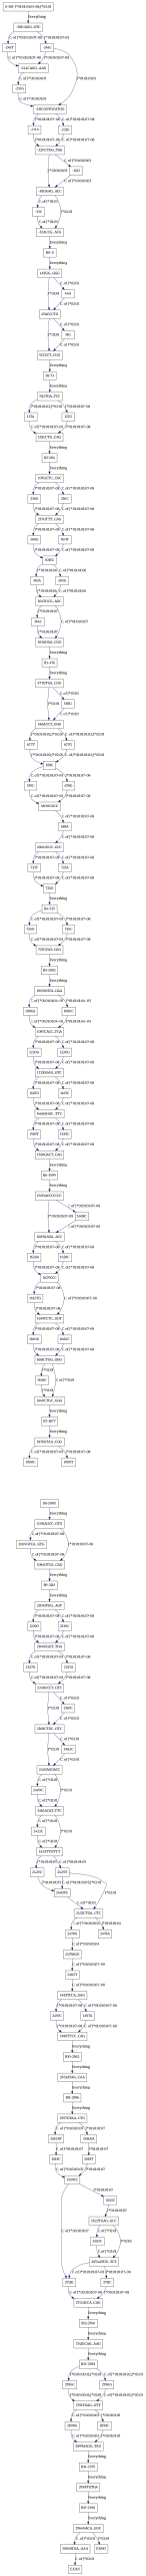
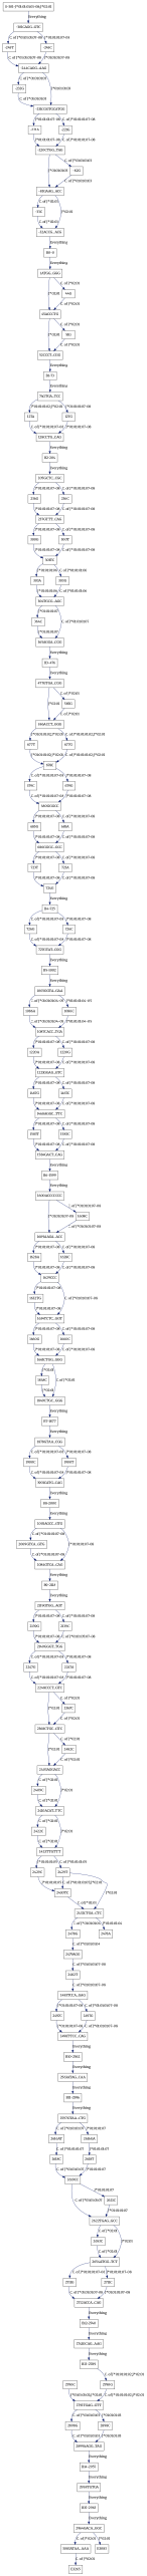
  digraph {
    fontname=Merriweather
    node [fontname=Merriweather shape=box]
    edge [color="#001267" fontname=Merriweather]
    "1848C"
    "1849CTGC...GGG"
    "B7-1877"
    "2139G"
    "2140GGGT...TGG"
    "2247G"
    "2247A"
    "2653C"
    "2654ATGG...TCT"
    "2711G"
    "2711C"
    "2403AGGACC"
    "2409C"
    "2410ACAT...TTC"
    "2422C"
    "2423TTGTTT"
    "B3-476"
    "477GTGA...CGG"
    "586ACCT...GGG"
    "585G"
    "1878GTAA...CGG"
    "1900C"
    "1900T"
+   "1901CATG...CAG"
    "678C"
    "679C"
    "679G"
    "680GGGCC"
    "B8-2000"
    "2001AGCC...GTG"
    "1584GACT...CAG"
    "B6-1599"
    "1600ACCCCCCC"
    "-33C"
    "-32ACCG...ACG"
    "B0-0"
    "2498TTCC...CAG"
    "B10-2562"
    "2563ATAG...CAA"
    "-245T"
    "-244CAGG...AAG"
    "-232G"
    "-231CGGTGCATGG"
    "B11-2596"
    "2597GTAA...CTG"
    "2616AT"
    "2616GA"
    "724G"
    "B4-725"
    "726G"
    "726C"
    "237GTTT...CAG"
    "300G"
    "300T"
    "301TC"
    "2478G"
    "2479AGG"
    "2482T"
    "3083ATAA...AAA"
    E3265
    "727GTAT...CGG"
    "B5-1002"
    "2790C"
    "2791TGAG...GTT"
    "2898G"
    "2898C"
    "B15-2963"
    "2964GACA...GGC"
    E3083
    "2712ACCA...CAG"
    "45ACCCTG"
    "52CCCT...CGG"
    "51G"
    "B1-73"
    "1609AAGA...ACC"
    "1628A"
    "1628C"
    "1629CCC"
    "-81GAAG...ACC"
    "-245C"
    "677T"
    "74GTGA...TCC"
    "1632TG"
    "1634TCTC...GGT"
    "2622TGAG...GCC"
    "2899AAGG...TAG"
    "2368CTGC...GTC"
    n88 [label="2482C"]
    "2618T"
    "2619CC"
    "2621C"
    "303A"
    "303G"
    "2139C"
    "236G"
    "B9-2118"
    "2119GTGG...AGT"
    "205GCTC...CGC"
    "236C"
    "B14-2957"
    "2497C"
    "127A"
    "128CCTG...CAG"
    "B2-204"
    "686GGGC...GCC"
    "723T"
    "723A"
    "1086A"
    "1087CACC...TGA"
    "1220A"
    "1220G"
    "2483TCCA...GAG"
    "2069GTCA...GTG"
    "2084GTCA...CAG"
    "1ATGG...GGG"
    "44G"
    "2958TGTGA"
    "1221GGAG...GTC"
    "1467G"
    "1467C"
    "1468AGGC...TTC"
    "2497G"
    "B12-2740"
    "2429C"
    "2429T"
    "2741GCAG...AAG"
    "B13-2789"
+   "685G"
    "1583T"
    "364C"
    "365AGGA...CGG"
    "2618C"
    "677G"
    "1583C"
    "127G"
    "1661CTGG...GGG"
    "-221A"
    "-221G"
    "2248CCCT...GTC"
    "2367C"
    "304TGCG...AGC"
    "1608C"
    "1660G"
    "1660C"
    "-220CTGG...TAG"
    "-82G"
    "685A"
    "1086C"
    "S-301-J*01:01:01:01-08;J*02:01"
    "-301CAGG...GTC"
    "1003GGTA...GAA"
    "2430TC"
    "2432CTGA...CTC"
    "2478A"
    "2790G"
    "1848C" -> "1849CTGC...GGG" [label="J*02:01"]
    "1849CTGC...GGG" -> "B7-1877" [label=Everything]
    "B7-1877" -> "1878GTAA...CGG" [label=Everything]
    "2139G" -> "2140GGGT...TGG" [label="J*01:01:01:07-08"]
    "2140GGGT...TGG" -> "2247G" [label="C. of J*01:01:01:07-08"]
    "2140GGGT...TGG" -> "2247A" [label="J*01:01:01:07-08"]
    "2247G" -> "2248CCCT...GTC" [label="C. of J*01:01:01:07-08"]
    "2247A" -> "2248CCCT...GTC" [label="J*01:01:01:07-08"]
    "2653C" -> "2654ATGG...TCT" [label="C. of J*02:01"]
    "2654ATGG...TCT" -> "2711G" [label="C. of J*01:01:01:07-08"]
    "2654ATGG...TCT" -> "2711C" [label="J*01:01:01:07-08"]
    "2711G" -> "2712ACCA...CAG" [label="C. of J*01:01:01:07-08"]
    "2711C" -> "2712ACCA...CAG" [label="J*01:01:01:07-08"]
    "2403AGGACC" -> "2409C" [label="C. of J*02:01"]
    "2403AGGACC" -> "2410ACAT...TTC" [label="J*02:01"]
    "2409C" -> "2410ACAT...TTC" [label="C. of J*02:01"]
    "2410ACAT...TTC" -> "2422C" [label="C. of J*02:01"]
    "2410ACAT...TTC" -> "2423TTGTTT" [label="J*02:01"]
    "2422C" -> "2423TTGTTT" [label="C. of J*02:01"]
    "2423TTGTTT" -> "2429C" [label="J*01:01:01:05"]
    "2423TTGTTT" -> "2429T" [label="C. of J*01:01:01:05"]
    "B3-476" -> "477GTGA...CGG" [label=Everything]
    "477GTGA...CGG" -> "586ACCT...GGG" [label="J*02:01"]
    "477GTGA...CGG" -> "585G" [label="C. of J*02:01"]
    "586ACCT...GGG" -> "677T" [label="J*01:01:01:02;J*02:01"]
    "586ACCT...GGG" -> "677G" [label="C. of J*01:01:01:02;J*02:01"]
    "585G" -> "586ACCT...GGG" [label="C. of J*02:01"]
    "1878GTAA...CGG" -> "1900C" [label="C. of J*01:01:01:07-08"]
    "1878GTAA...CGG" -> "1900T" [label="J*01:01:01:07-08"]
+   "1900C" -> "1901CATG...CAG" [label="C. of J*01:01:01:07-08"]
+   "1900T" -> "1901CATG...CAG" [label="J*01:01:01:07-08"]
+   "1901CATG...CAG" -> "B8-2000" [label=Everything]
    "678C" -> "679C" [label="C. of J*01:01:01:07-08"]
    "678C" -> "679G" [label="J*01:01:01:07-08"]
    "679C" -> "680GGGCC" [label="C. of J*01:01:01:07-08"]
    "679G" -> "680GGGCC" [label="J*01:01:01:07-08"]
+   "680GGGCC" -> "685G" [label="J*01:01:01:07-08"]
    "680GGGCC" -> "685A" [label="C. of J*01:01:01:07-08"]
    "B8-2000" -> "2001AGCC...GTG" [label=Everything]
    "2001AGCC...GTG" -> "2069GTCA...GTG" [label="C. of J*01:01:01:07-08"]
    "2001AGCC...GTG" -> "2084GTCA...CAG" [label="J*01:01:01:07-08"]
    "1584GACT...CAG" -> "B6-1599" [label=Everything]
    "B6-1599" -> "1600ACCCCCCC" [label=Everything]
    "1600ACCCCCCC" -> "1609AAGA...ACC" [label="J*01:01:01:07-08"]
    "1600ACCCCCCC" -> "1608C" [label="C. of J*01:01:01:07-08"]
    "-33C" -> "-32ACCG...ACG" [label="C. of J*02:01"]
    "-32ACCG...ACG" -> "B0-0" [label=Everything]
    "B0-0" -> "1ATGG...GGG" [label=Everything]
    "2498TTCC...CAG" -> "B10-2562" [label=Everything]
    "B10-2562" -> "2563ATAG...CAA" [label=Everything]
    "2563ATAG...CAA" -> "B11-2596" [label=Everything]
    "-245T" -> "-244CAGG...AAG" [label="C. of J*01:01:01:07-08"]
    "-244CAGG...AAG" -> "-232G" [label="C. of J*01:01:01:03"]
-   "-245C" -> "-231CGGTGCATGG" [label="J*01:01:01:03"]
+   "-244CAGG...AAG" -> "-231CGGTGCATGG" [label="J*01:01:01:03"]
    "-232G" -> "-231CGGTGCATGG" [label="C. of J*01:01:01:03"]
    "-231CGGTGCATGG" -> "-221A" [label="J*01:01:01:07-08"]
    "-231CGGTGCATGG" -> "-221G" [label="C. of J*01:01:01:07-08"]
    "B11-2596" -> "2597GTAA...CTG" [label=Everything]
    "2597GTAA...CTG" -> "2616AT" [label="C. of J*01:01:01:07"]
    "2597GTAA...CTG" -> "2616GA" [label="J*01:01:01:07"]
    "2616AT" -> "2618C" [label="C. of J*01:01:01:07"]
    "2616GA" -> "2618T" [label="J*01:01:01:07"]
    "724G" -> "B4-725" [label=Everything]
    "B4-725" -> "726G" [label="C. of J*01:01:01:07-08"]
    "B4-725" -> "726C" [label="J*01:01:01:07-08"]
    "726G" -> "727GTAT...CGG" [label="C. of J*01:01:01:07-08"]
    "726C" -> "727GTAT...CGG" [label="J*01:01:01:07-08"]
    "237GTTT...CAG" -> "300G" [label="J*01:01:01:07-08"]
    "237GTTT...CAG" -> "300T" [label="C. of J*01:01:01:07-08"]
    "300G" -> "301TC" [label="J*01:01:01:07-08"]
    "300T" -> "301TC" [label="C. of J*01:01:01:07-08"]
    "301TC" -> "303A" [label="J*01:01:01:06"]
    "301TC" -> "303G" [label="C. of J*01:01:01:06"]
    "2478G" -> "2479AGG" [label="C. of J*01:01:01:04"]
    "2479AGG" -> "2482T" [label="C. of J*01:01:01:07-08"]
    "2482T" -> "2483TCCA...GAG" [label="C. of J*01:01:01:07-08"]
    "3083ATAA...AAA" -> E3265 [label="C. of J*02:01"]
    "727GTAT...CGG" -> "B5-1002" [label=Everything]
    "B5-1002" -> "1003GGTA...GAA" [label=Everything]
    "2790C" -> "2791TGAG...GTT" [label="J*01:01:01:02;J*02:01"]
    "2791TGAG...GTT" -> "2898G" [label="C. of J*01:01:01:03"]
    "2791TGAG...GTT" -> "2898C" [label="J*01:01:01:03"]
    "2898G" -> "2899AAGG...TAG" [label="C. of J*01:01:01:03"]
    "2898C" -> "2899AAGG...TAG" [label="J*01:01:01:03"]
    "B15-2963" -> "2964GACA...GGC" [label=Everything]
    "2964GACA...GGC" -> "3083ATAA...AAA" [label="C. of J*02:01"]
    "2964GACA...GGC" -> E3083 [label="J*02:01"]
    "2712ACCA...CAG" -> "B12-2740" [label=Everything]
    "45ACCCTG" -> "52CCCT...CGG" [label="J*02:01"]
    "45ACCCTG" -> "51G" [label="C. of J*02:01"]
    "52CCCT...CGG" -> "B1-73" [label=Everything]
    "51G" -> "52CCCT...CGG" [label="C. of J*02:01"]
    "B1-73" -> "74GTGA...TCC" [label=Everything]
    "1609AAGA...ACC" -> "1628A" [label="J*01:01:01:07-08"]
    "1609AAGA...ACC" -> "1628C" [label="C. of J*01:01:01:07-08"]
    "1628A" -> "1629CCC" [label="J*01:01:01:07-08"]
    "1628C" -> "1629CCC" [label="C. of J*01:01:01:07-08"]
    "1629CCC" -> "1632TG" [label="J*01:01:01:07-08"]
    "1629CCC" -> "1634TCTC...GGT" [label="C. of J*01:01:01:07-08"]
    "-81GAAG...ACC" -> "-33C" [label="C. of J*02:01"]
    "-81GAAG...ACC" -> "-32ACCG...ACG" [label="J*02:01"]
    "-245C" -> "-244CAGG...AAG" [label="J*01:01:01:07-08"]
    "677T" -> "678C" [label="J*01:01:01:02;J*02:01"]
    "74GTGA...TCC" -> "127A" [label="J*01:01:01:02;J*02:01"]
    "74GTGA...TCC" -> "127G" [label="J*01:01:01:07-08"]
    "1632TG" -> "1634TCTC...GGT" [label="J*01:01:01:07-08"]
    "1634TCTC...GGT" -> "1660G" [label="J*01:01:01:07-08"]
    "1634TCTC...GGT" -> "1660C" [label="C. of J*01:01:01:07-08"]
    "2622TGAG...GCC" -> "2653C" [label="C. of J*02:01"]
    "2622TGAG...GCC" -> "2654ATGG...TCT" [label="J*02:01"]
    "2899AAGG...TAG" -> "B14-2957" [label=Everything]
    "2368CTGC...GTC" -> "2403AGGACC" [label="J*02:01"]
    "2368CTGC...GTC" -> n88 [label="C. of J*02:01"]
    n88 -> "2403AGGACC" [label="C. of J*02:01"]
    "2618T" -> "2619CC" [label="J*01:01:01:07"]
-   "2619CC" -> "2711G" [label="C. of J*01:01:01:07"]
+   "2619CC" -> "2622TGAG...GCC" [label="C. of J*01:01:01:07"]
    "2619CC" -> "2621C" [label="J*01:01:01:07"]
    "2621C" -> "2622TGAG...GCC" [label="J*01:01:01:07"]
    "303A" -> "304TGCG...AGC" [label="J*01:01:01:06"]
    "303G" -> "304TGCG...AGC" [label="C. of J*01:01:01:06"]
-   "2139C" -> "2140GGGT...TGG" [label="C. of J*01:01:01:07-08"]
+   "2139C" -> "2140GGGT...TGG" [label="C. of J*01:01:05:07-08"]
    "236G" -> "237GTTT...CAG" [label="J*01:01:01:07-08"]
    "B9-2118" -> "2119GTGG...AGT" [label=Everything]
    "2119GTGG...AGT" -> "2139G" [label="J*01:01:01:07-08"]
    "2119GTGG...AGT" -> "2139C" [label="C. of J*01:01:01:07-08"]
    "205GCTC...CGC" -> "236G" [label="J*01:01:01:07-08"]
    "205GCTC...CGC" -> "236C" [label="C. of J*01:01:01:07-08"]
    "236C" -> "237GTTT...CAG" [label="C. of J*01:01:01:07-08"]
    "B14-2957" -> "2958TGTGA" [label=Everything]
    "2497C" -> "2498TTCC...CAG" [label="J*01:01:01:07-08"]
    "127A" -> "128CCTG...CAG" [label="C. of J*01:01:01:07-08"]
    "128CCTG...CAG" -> "B2-204" [label=Everything]
    "B2-204" -> "205GCTC...CGC" [label=Everything]
    "686GGGC...GCC" -> "723T" [label="J*01:01:01:07-08"]
    "686GGGC...GCC" -> "723A" [label="C. of J*01:01:01:07-08"]
    "723T" -> "724G" [label="J*01:01:01:07-08"]
    "723A" -> "724G" [label="C. of J*01:01:01:07-08"]
    "1086A" -> "1087CACC...TGA" [label="C. of J*01:01:01:04-05"]
    "1087CACC...TGA" -> "1220A" [label="J*01:01:01:07-08"]
    "1087CACC...TGA" -> "1220G" [label="C. of J*01:01:01:07-08"]
    "1220A" -> "1221GGAG...GTC" [label="J*01:01:01:07-08"]
    "1220G" -> "1221GGAG...GTC" [label="C. of J*01:01:01:07-08"]
    "2483TCCA...GAG" -> "2497C" [label="J*01:01:01:07-08"]
    "2483TCCA...GAG" -> "2497G" [label="C. of J*01:01:01:07-08"]
    "2069GTCA...GTG" -> "2084GTCA...CAG" [label="C. of J*01:01:01:07-08"]
    "2084GTCA...CAG" -> "B9-2118" [label=Everything]
    "1ATGG...GGG" -> "45ACCCTG" [label="J*02:01"]
    "1ATGG...GGG" -> "44G" [label="C. of J*02:01"]
    "44G" -> "45ACCCTG" [label="C. of J*02:01"]
    "2958TGTGA" -> "B15-2963" [label=Everything]
    "1221GGAG...GTC" -> "1467G" [label="J*01:01:01:07-08"]
    "1221GGAG...GTC" -> "1467C" [label="C. of J*01:01:01:07-08"]
    "1467G" -> "1468AGGC...TTC" [label="J*01:01:01:07-08"]
    "1467C" -> "1468AGGC...TTC" [label="C. of J*01:01:01:07-08"]
    "1468AGGC...TTC" -> "1583T" [label="J*01:01:01:07-08"]
    "1468AGGC...TTC" -> "1583C" [label="C. of J*01:01:01:07-08"]
    "2497G" -> "2498TTCC...CAG" [label="C. of J*01:01:01:07-08"]
    "B12-2740" -> "2741GCAG...AAG" [label=Everything]
    "2429C" -> "2430TC" [label="J*01:01:01:05"]
    "2429T" -> "2430TC" [label="C. of J*01:01:01:05;J*02:01"]
    "2429T" -> "2432CTGA...CTC" [label="J*02:01"]
    "2741GCAG...AAG" -> "B13-2789" [label=Everything]
-   "B13-2789" -> "2790C" [label="J*01:01:01:02;J*02:01"]
    "B13-2789" -> "2790G" [label="C. of J*01:01:01:02;J*02:01"]
+   "685G" -> "686GGGC...GCC" [label="J*01:01:01:07-08"]
    "1583T" -> "1584GACT...CAG" [label="J*01:01:01:07-08"]
    "364C" -> "365AGGA...CGG" [label="J*01:01:01:07"]
    "365AGGA...CGG" -> "B3-476" [label=Everything]
    "2618C" -> "2619CC" [label="C. of J*01:01:01:07"]
    "677G" -> "678C" [label="C. of J*01:01:01:02;J*02:01"]
    "1583C" -> "1584GACT...CAG" [label="C. of J*01:01:01:07-08"]
    "127G" -> "128CCTG...CAG" [label="J*01:01:01:07-08"]
    "1661CTGG...GGG" -> "1848C" [label="J*02:01"]
    "1661CTGG...GGG" -> "1849CTGC...GGG" [label="C. of J*02:01"]
    "-221A" -> "-220CTGG...TAG" [label="J*01:01:01:07-08"]
    "-221G" -> "-220CTGG...TAG" [label="C. of J*01:01:01:07-08"]
    "2248CCCT...GTC" -> "2368CTGC...GTC" [label="J*02:01"]
    "2248CCCT...GTC" -> "2367C" [label="C. of J*02:01"]
    "2367C" -> "2368CTGC...GTC" [label="C. of J*02:01"]
    "304TGCG...AGC" -> "364C" [label="J*01:01:01:07"]
    "304TGCG...AGC" -> "365AGGA...CGG" [label="C. of J*01:01:01:07"]
    "1608C" -> "1609AAGA...ACC" [label="C. of J*01:01:01:07-08"]
    "1660G" -> "1661CTGG...GGG" [label="J*01:01:01:07-08"]
    "1660C" -> "1661CTGG...GGG" [label="C. of J*01:01:01:07-08"]
    "-220CTGG...TAG" -> "-81GAAG...ACC" [label="J*01:01:01:03"]
    "-220CTGG...TAG" -> "-82G" [label="C. of J*01:01:01:03"]
    "-82G" -> "-81GAAG...ACC" [label="C. of J*01:01:01:03"]
    "685A" -> "686GGGC...GCC" [label="C. of J*01:01:01:07-08"]
    "1086C" -> "1087CACC...TGA" [label="J*01:01:01:04-05"]
    "S-301-J*01:01:01:01-08;J*02:01" -> "-301CAGG...GTC" [label=Everything]
    "-301CAGG...GTC" -> "-245T" [label="C. of J*01:01:01:07-08"]
    "-301CAGG...GTC" -> "-245C" [label="J*01:01:01:07-08"]
    "1003GGTA...GAA" -> "1086A" [label="C. of J*01:01:01:04-05"]
    "1003GGTA...GAA" -> "1086C" [label="J*01:01:01:04-05"]
    "2430TC" -> "2432CTGA...CTC" [label="C. of J*02:01"]
    "2432CTGA...CTC" -> "2478G" [label="C. of J*01:01:01:04"]
    "2432CTGA...CTC" -> "2478A" [label="J*01:01:01:04"]
    "2790G" -> "2791TGAG...GTT" [label="C. of J*01:01:01:02;J*02:01"]
  }
